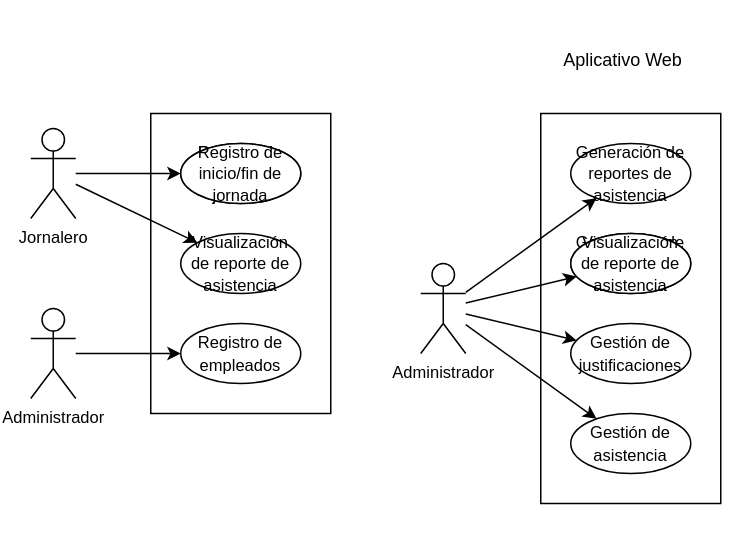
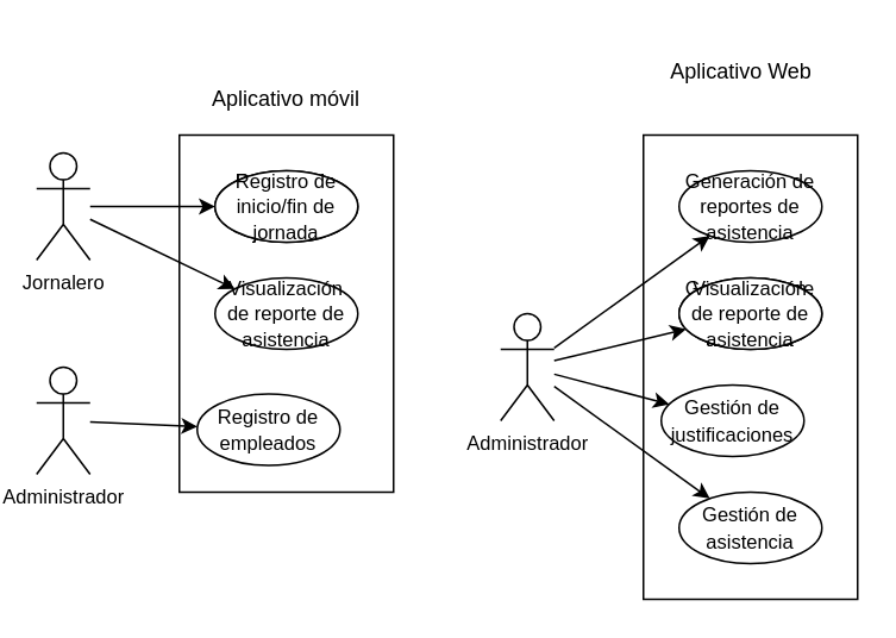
  <mxCell id="0" />
  <mxCell id="1" parent="0" />
  <mxCell id="2" value="" style="rounded=0;whiteSpace=wrap;html=1;" vertex="1" parent="1"><mxGeometry x="100" y="75" width="120" height="200" as="geometry" /></mxCell>
  <mxCell id="3" value="&lt;font style=&quot;line-height: 1 ; font-size: 11px&quot;&gt;Registro de inicio y fin de jornada&lt;/font&gt;" style="ellipse;whiteSpace=wrap;html=1;" vertex="1" parent="1"><mxGeometry x="120" y="95" width="80" height="40" as="geometry" /></mxCell>
+ <mxCell id="4" value="Aplicativo móvil" style="text;html=1;strokeColor=none;fillColor=none;align=center;verticalAlign=middle;whiteSpace=wrap;rounded=0;" vertex="1" parent="1"><mxGeometry x="100" y="35" width="120" height="40" as="geometry" /></mxCell>
  <mxCell id="5" value="&lt;font style=&quot;line-height: 1 ; font-size: 11px&quot;&gt;Visualización de reporte de asistencia&lt;/font&gt;" style="ellipse;whiteSpace=wrap;html=1;" vertex="1" parent="1"><mxGeometry x="120" y="155" width="80" height="40" as="geometry" /></mxCell>
  <mxCell id="6" style="edgeStyle=none;rounded=0;orthogonalLoop=1;jettySize=auto;html=1;fontSize=11;" edge="1" parent="1" source="8" target="3"><mxGeometry relative="1" as="geometry" /></mxCell>
  <mxCell id="7" style="edgeStyle=none;rounded=0;orthogonalLoop=1;jettySize=auto;html=1;fontSize=11;" edge="1" parent="1" source="8" target="5"><mxGeometry relative="1" as="geometry" /></mxCell>
  <mxCell id="8" value="Jornalero" style="shape=umlActor;verticalLabelPosition=bottom;verticalAlign=top;html=1;outlineConnect=0;fontSize=11;" vertex="1" parent="1"><mxGeometry x="20" y="85" width="30" height="60" as="geometry" /></mxCell>
  <mxCell id="9" value="" style="rounded=0;whiteSpace=wrap;html=1;" vertex="1" parent="1"><mxGeometry x="360" y="75" width="120" height="260" as="geometry" /></mxCell>
- <mxCell id="10" value="&lt;span style=&quot;font-size: 11px&quot;&gt;Gestión de justificaciones&lt;/span&gt;" style="ellipse;whiteSpace=wrap;html=1;" vertex="1" parent="9"><mxGeometry x="20" y="140" width="80" height="40" as="geometry" /></mxCell>
+ <mxCell id="10" value="&lt;span style=&quot;font-size: 11px&quot;&gt;Gestión de justificaciones&lt;/span&gt;" style="ellipse;whiteSpace=wrap;html=1;" vertex="1" parent="9"><mxGeometry x="10" y="140" width="80" height="40" as="geometry" /></mxCell>
  <mxCell id="11" value="Aplicativo Web" style="text;html=1;strokeColor=none;fillColor=none;align=center;verticalAlign=middle;whiteSpace=wrap;rounded=0;" vertex="1" parent="1"><mxGeometry x="355" y="20" width="120" height="40" as="geometry" /></mxCell>
  <mxCell id="12" value="&lt;font style=&quot;line-height: 1 ; font-size: 11px&quot;&gt;Generación de reportes de asistencia&lt;/font&gt;" style="ellipse;whiteSpace=wrap;html=1;" vertex="1" parent="1"><mxGeometry x="380" y="155" width="80" height="40" as="geometry" /></mxCell>
  <mxCell id="13" style="edgeStyle=none;rounded=0;orthogonalLoop=1;jettySize=auto;html=1;fontSize=11;" edge="1" source="17" target="12" parent="1"><mxGeometry relative="1" as="geometry" /></mxCell>
  <mxCell id="14" style="edgeStyle=none;rounded=0;orthogonalLoop=1;jettySize=auto;html=1;fontSize=11;" edge="1" parent="1" source="17" target="10"><mxGeometry relative="1" as="geometry" /></mxCell>
  <mxCell id="15" style="edgeStyle=none;rounded=0;orthogonalLoop=1;jettySize=auto;html=1;fontSize=11;" edge="1" parent="1" source="17" target="18"><mxGeometry relative="1" as="geometry" /></mxCell>
  <mxCell id="16" style="edgeStyle=none;rounded=0;orthogonalLoop=1;jettySize=auto;html=1;fontSize=11;" edge="1" parent="1" source="17" target="23"><mxGeometry relative="1" as="geometry"><mxPoint x="340" y="135" as="targetPoint" /></mxGeometry></mxCell>
  <mxCell id="17" value="Administrador" style="shape=umlActor;verticalLabelPosition=bottom;verticalAlign=top;html=1;outlineConnect=0;fontSize=11;" vertex="1" parent="1"><mxGeometry x="280" y="175" width="30" height="60" as="geometry" /></mxCell>
  <mxCell id="18" value="&lt;font style=&quot;line-height: 1 ; font-size: 11px&quot;&gt;Gestión de asistencia&lt;/font&gt;" style="ellipse;whiteSpace=wrap;html=1;" vertex="1" parent="1"><mxGeometry x="380" y="275" width="80" height="40" as="geometry" /></mxCell>
- <mxCell id="19" value="&lt;font style=&quot;line-height: 1 ; font-size: 11px&quot;&gt;Registro de empleados&lt;/font&gt;" style="ellipse;whiteSpace=wrap;html=1;" vertex="1" parent="1"><mxGeometry x="120" y="215" width="80" height="40" as="geometry" /></mxCell>
+ <mxCell id="19" value="&lt;font style=&quot;line-height: 1 ; font-size: 11px&quot;&gt;Registro de empleados&lt;/font&gt;" style="ellipse;whiteSpace=wrap;html=1;" vertex="1" parent="1"><mxGeometry x="110" y="220" width="80" height="40" as="geometry" /></mxCell>
  <mxCell id="20" style="edgeStyle=none;rounded=0;orthogonalLoop=1;jettySize=auto;html=1;fontSize=11;" edge="1" parent="1" source="21" target="19"><mxGeometry relative="1" as="geometry" /></mxCell>
  <mxCell id="21" value="Administrador" style="shape=umlActor;verticalLabelPosition=bottom;verticalAlign=top;html=1;outlineConnect=0;fontSize=11;" vertex="1" parent="1"><mxGeometry x="20" y="205" width="30" height="60" as="geometry" /></mxCell>
  <mxCell id="22" value="&lt;font style=&quot;line-height: 1 ; font-size: 11px&quot;&gt;Registro de inicio/fin de jornada&lt;/font&gt;" style="ellipse;whiteSpace=wrap;html=1;" vertex="1" parent="1"><mxGeometry x="120" y="95" width="80" height="40" as="geometry" /></mxCell>
  <mxCell id="23" value="&lt;font style=&quot;line-height: 1 ; font-size: 11px&quot;&gt;Generación de reportes de asistencia&lt;/font&gt;" style="ellipse;whiteSpace=wrap;html=1;" vertex="1" parent="1"><mxGeometry x="380" y="95" width="80" height="40" as="geometry" /></mxCell>
  <mxCell id="24" value="&lt;font style=&quot;line-height: 1 ; font-size: 11px&quot;&gt;Visualización de reporte de asistencia&lt;/font&gt;" style="ellipse;whiteSpace=wrap;html=1;" vertex="1" parent="1"><mxGeometry x="380" y="155" width="80" height="40" as="geometry" /></mxCell>
